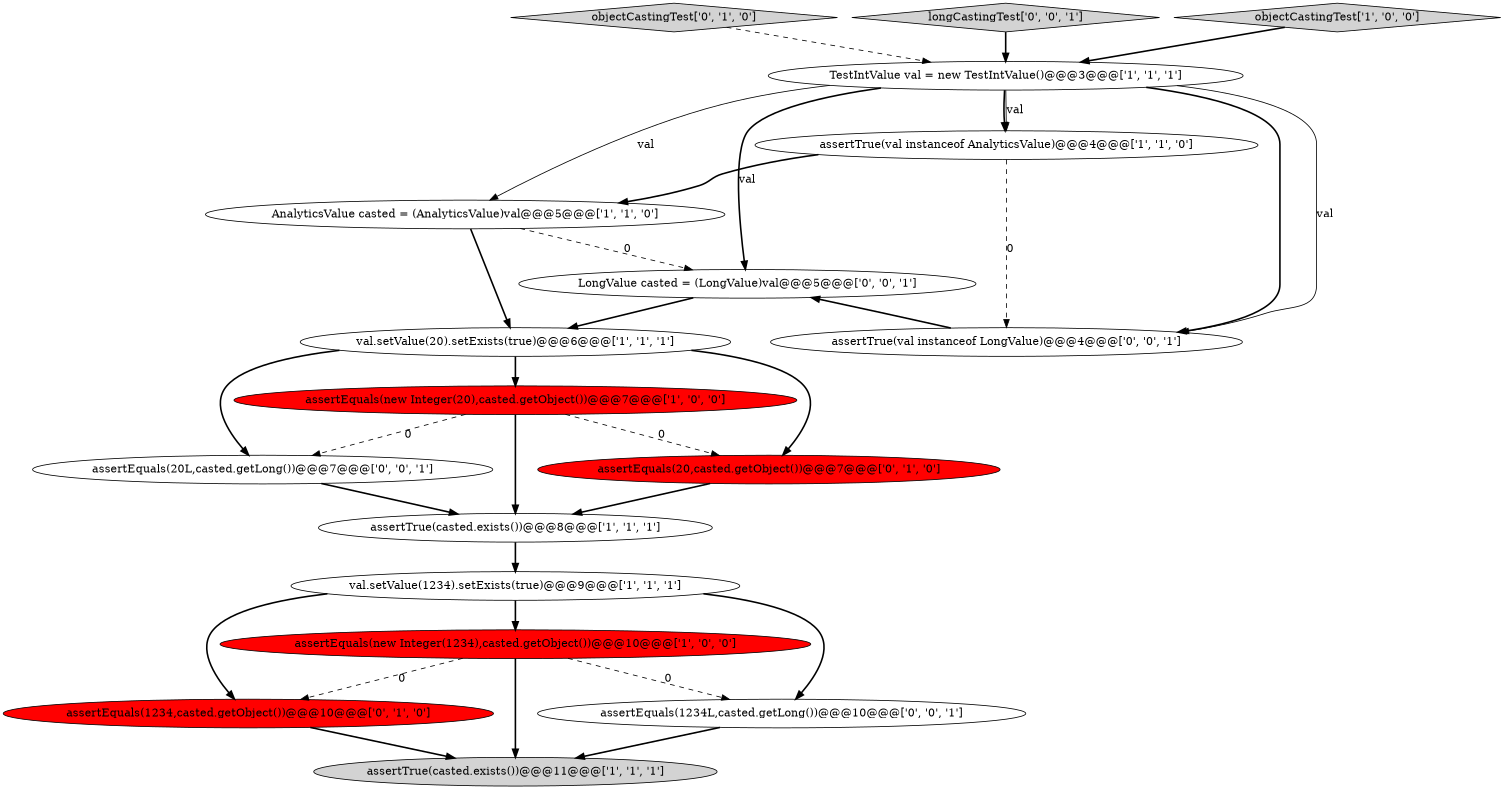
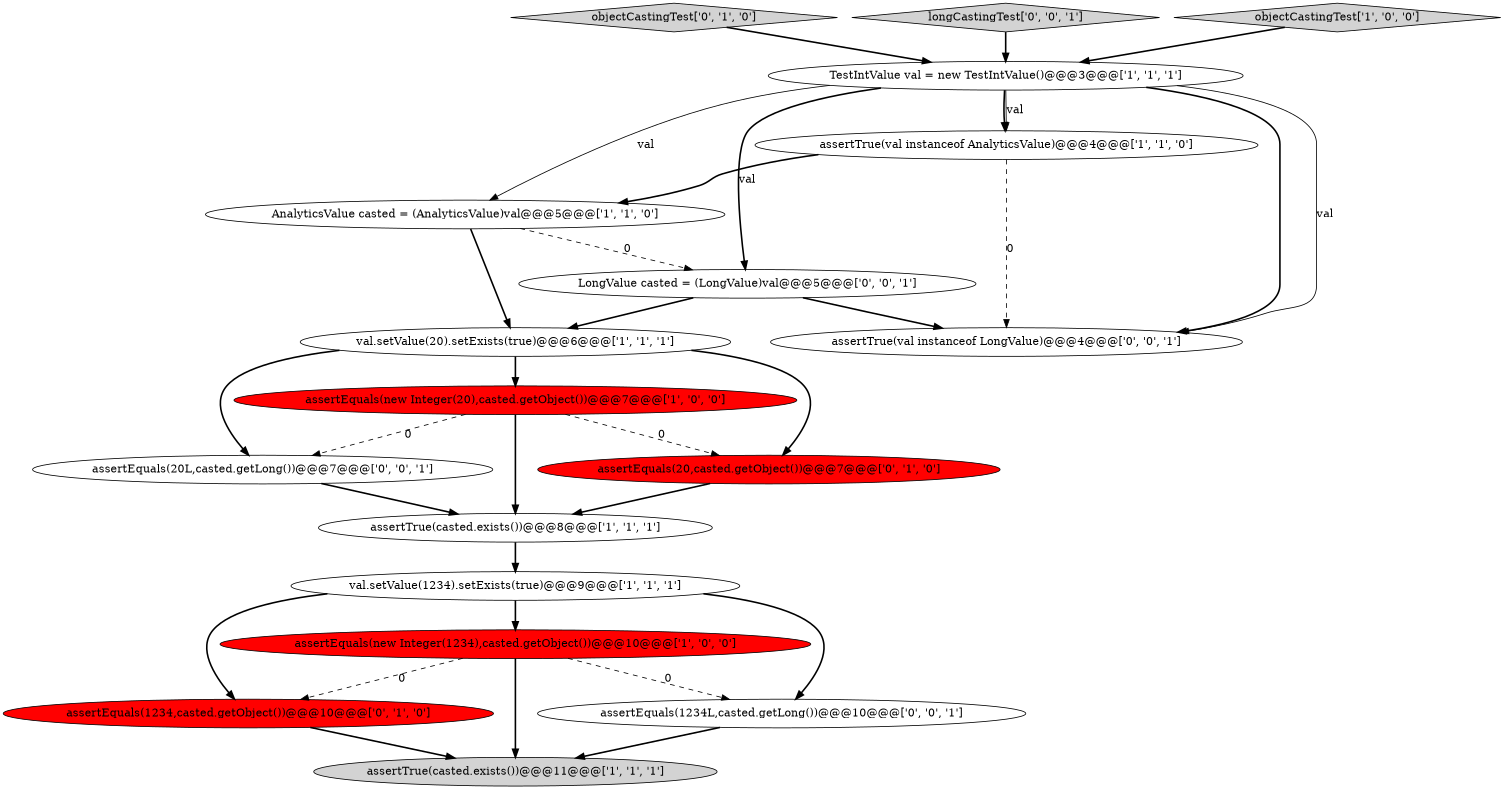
  digraph {
    node [fillcolor=white shape=ellipse style=filled]
    edge [style=bold]
    n1 [fillcolor=red label="assertEquals(new Integer(1234),casted.getObject())@@@10@@@['1', '0', '0']"]
    n2 [label="assertEquals(1234L,casted.getLong())@@@10@@@['0', '0', '1']"]
    n3 [fillcolor=red label="assertEquals(1234,casted.getObject())@@@10@@@['0', '1', '0']"]
    n4 [fillcolor=lightgray label="assertTrue(casted.exists())@@@11@@@['1', '1', '1']"]
    n5 [label="LongValue casted = (LongValue)val@@@5@@@['0', '0', '1']"]
    n6 [label="val.setValue(20).setExists(true)@@@6@@@['1', '1', '1']"]
    n7 [label="assertEquals(20L,casted.getLong())@@@7@@@['0', '0', '1']"]
    n8 [fillcolor=red label="assertEquals(20,casted.getObject())@@@7@@@['0', '1', '0']"]
    n9 [fillcolor=red label="assertEquals(new Integer(20),casted.getObject())@@@7@@@['1', '0', '0']"]
    n10 [label="assertTrue(casted.exists())@@@8@@@['1', '1', '1']"]
    n11 [label="val.setValue(1234).setExists(true)@@@9@@@['1', '1', '1']"]
    n12 [label="assertTrue(val instanceof AnalyticsValue)@@@4@@@['1', '1', '0']"]
    n13 [label="AnalyticsValue casted = (AnalyticsValue)val@@@5@@@['1', '1', '0']"]
    n14 [label="assertTrue(val instanceof LongValue)@@@4@@@['0', '0', '1']"]
    n15 [fillcolor=lightgray label="objectCastingTest['0', '1', '0']" shape=diamond]
    n16 [label="TestIntValue val = new TestIntValue()@@@3@@@['1', '1', '1']"]
    n17 [fillcolor=lightgray label="longCastingTest['0', '0', '1']" shape=diamond]
    n18 [fillcolor=lightgray label="objectCastingTest['1', '0', '0']" shape=diamond]
    n1 -> n2 [label=0 style=dashed]
    n1 -> n3 [label=0 style=dashed]
    n1 -> n4
    n2 -> n4
    n3 -> n4
    n5 -> n6
    n6 -> n7
    n6 -> n8
    n6 -> n9
    n7 -> n10
    n8 -> n10
    n9 -> n7 [label=0 style=dashed]
    n9 -> n8 [label=0 style=dashed]
    n9 -> n10
    n10 -> n11
    n11 -> n1
    n11 -> n2
    n11 -> n3
    n12 -> n13
    n12 -> n14 [label=0 style=dashed]
    n13 -> n5 [label=0 style=dashed]
    n13 -> n6
-   n14 -> n5
-   n15 -> n16 [style=dashed]
+   n5 -> n14
+   n15 -> n16
    n16 -> n5 [label=val]
    n16 -> n12
    n16 -> n12 [label=val style=solid]
    n16 -> n13 [label=val style=solid]
    n16 -> n14
    n16 -> n14 [label=val style=solid]
    n17 -> n16
    n18 -> n16
  }
